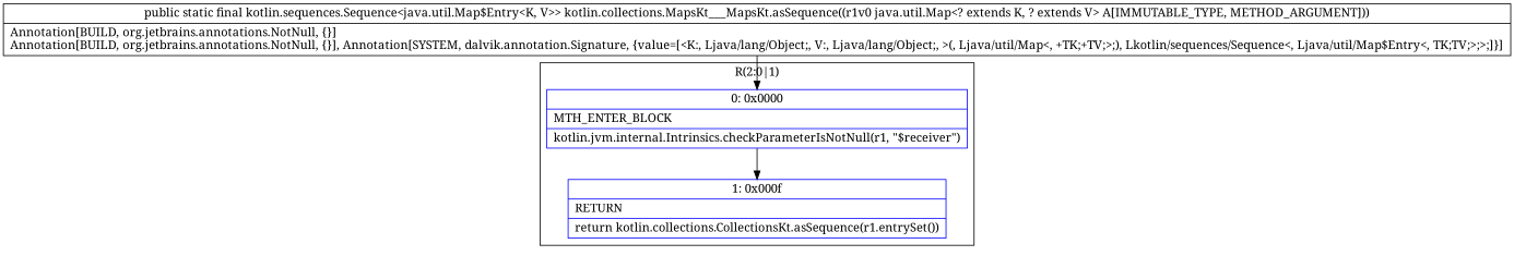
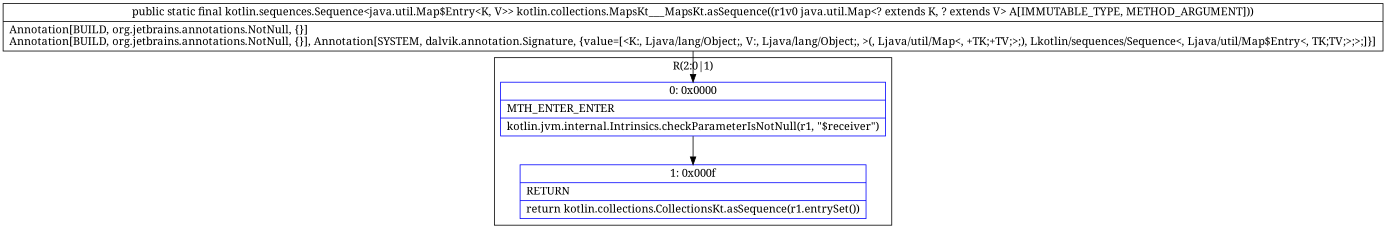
  digraph {
    fontname="Noto Serif"
    node [color=blue shape=record fontname="Noto Serif"]
    edge [fontname="Noto Serif"]
-   n1 [label="{0\:\ 0x0000|MTH_ENTER_BLOCK\l|kotlin.jvm.internal.Intrinsics.checkParameterIsNotNull(r1, \"$receiver\")\l}"]
+   n1 [label="{0\:\ 0x0000|MTH_ENTER_ENTER\l|kotlin.jvm.internal.Intrinsics.checkParameterIsNotNull(r1, \"$receiver\")\l}"]
    n2 [label="{1\:\ 0x000f|RETURN\l|return kotlin.collections.CollectionsKt.asSequence(r1.entrySet())\l}"]
    n3 [label="{public static final kotlin.sequences.Sequence\<java.util.Map$Entry\<K, V\>\> kotlin.collections.MapsKt___MapsKt.asSequence((r1v0 java.util.Map\<? extends K, ? extends V\> A[IMMUTABLE_TYPE, METHOD_ARGUMENT]))  | Annotation[BUILD, org.jetbrains.annotations.NotNull, \{\}]\lAnnotation[BUILD, org.jetbrains.annotations.NotNull, \{\}], Annotation[SYSTEM, dalvik.annotation.Signature, \{value=[\<K:, Ljava\/lang\/Object;, V:, Ljava\/lang\/Object;, \>(, Ljava\/util\/Map\<, +TK;+TV;\>;), Lkotlin\/sequences\/Sequence\<, Ljava\/util\/Map$Entry\<, TK;TV;\>;\>;]\}]\l}" color=""]
    subgraph cluster_1 {
      label="R(2:0|1)"
      n1
      n2
    }
    n1 -> n2
    n3 -> n1
  }
